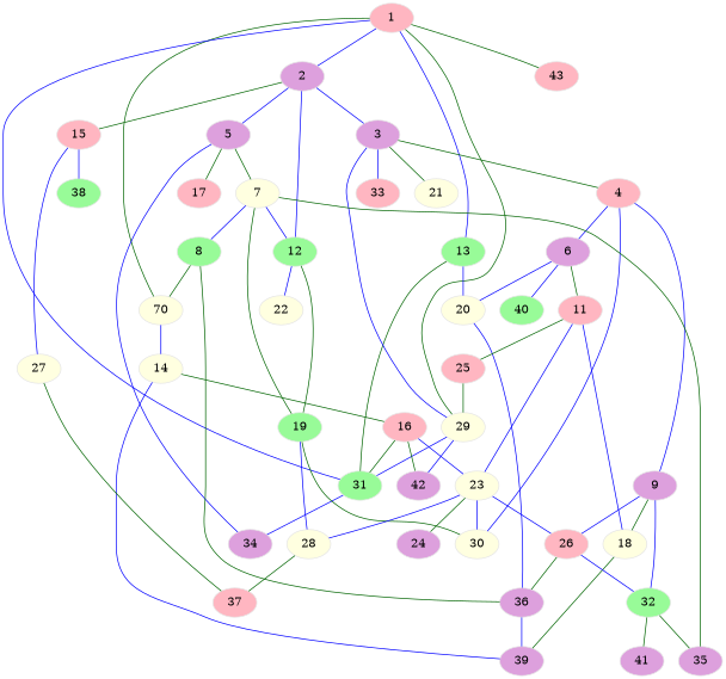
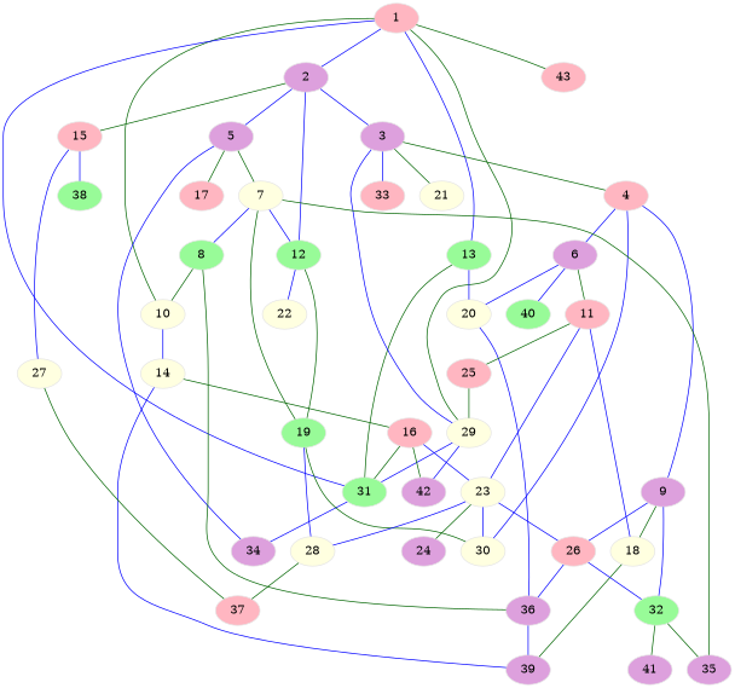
  graph {
    node [color=gray90 fillcolor=plum style=filled]
    edge [color=blue weight=1.0]
    1 [fillcolor=lightpink]
    2
-   10 [fillcolor=lightyellow label=70]
+   10 [fillcolor=lightyellow]
    13 [fillcolor=palegreen]
    29 [fillcolor=lightyellow]
    31 [fillcolor=palegreen]
    43 [fillcolor=lightpink]
    3
    5
    12 [fillcolor=palegreen]
    15 [fillcolor=lightpink]
    14 [fillcolor=lightyellow]
    20 [fillcolor=lightyellow]
    42
    34
    4 [fillcolor=lightpink]
    21 [fillcolor=lightyellow]
    33 [fillcolor=lightpink]
    7 [fillcolor=lightyellow]
    17 [fillcolor=lightpink]
    19 [fillcolor=palegreen]
    22 [fillcolor=lightyellow]
    27 [fillcolor=lightyellow]
    38 [fillcolor=palegreen]
    6
    9
    30 [fillcolor=lightyellow]
    11 [fillcolor=lightpink]
    40 [fillcolor=palegreen]
    18 [fillcolor=lightyellow]
    26 [fillcolor=lightpink]
    32 [fillcolor=palegreen]
    8 [fillcolor=palegreen]
    35
    23 [fillcolor=lightyellow]
    25 [fillcolor=lightpink]
    36
    28 [fillcolor=lightyellow]
    39
    41
    16 [fillcolor=lightpink]
    24
    37 [fillcolor=lightpink]
    1 -- 2
    1 -- 10 [color=darkgreen]
    1 -- 13
    1 -- 29 [color=darkgreen]
    1 -- 31
    1 -- 43 [color=darkgreen]
    2 -- 3
    2 -- 5
    2 -- 12
    2 -- 15 [color=darkgreen]
    10 -- 14
    13 -- 31 [color=darkgreen]
    13 -- 20
    29 -- 31
    29 -- 42
    31 -- 34
    3 -- 29
    3 -- 4 [color=darkgreen]
    3 -- 21 [color=darkgreen]
    3 -- 33
    5 -- 34
    5 -- 7 [color=darkgreen]
    5 -- 17 [color=darkgreen]
    12 -- 19 [color=darkgreen]
    12 -- 22
    15 -- 27
    15 -- 38
    14 -- 39
    14 -- 16 [color=darkgreen]
    20 -- 36
    4 -- 6
    4 -- 9
    4 -- 30
    7 -- 12
    7 -- 19 [color=darkgreen]
    7 -- 8
    7 -- 35 [color=darkgreen weight=2.0]
    19 -- 30 [color=darkgreen]
    19 -- 28
    27 -- 37 [color=darkgreen]
    6 -- 20
    6 -- 11 [color=darkgreen]
    6 -- 40
    9 -- 18 [color=darkgreen]
    9 -- 26
    9 -- 32
    11 -- 18
    11 -- 23
    11 -- 25 [color=darkgreen]
    18 -- 39 [color=darkgreen]
    26 -- 32
-   26 -- 36 [color=darkgreen]
+   26 -- 36
    32 -- 35 [color=darkgreen]
    32 -- 41 [color=darkgreen]
    8 -- 10 [color=darkgreen]
    8 -- 36 [color=darkgreen]
    23 -- 30
    23 -- 26
    23 -- 28
    23 -- 24 [color=darkgreen]
    25 -- 29 [color=darkgreen]
    36 -- 39
    28 -- 37 [color=darkgreen]
    16 -- 31 [color=darkgreen]
    16 -- 42 [color=darkgreen]
    16 -- 23
  }
